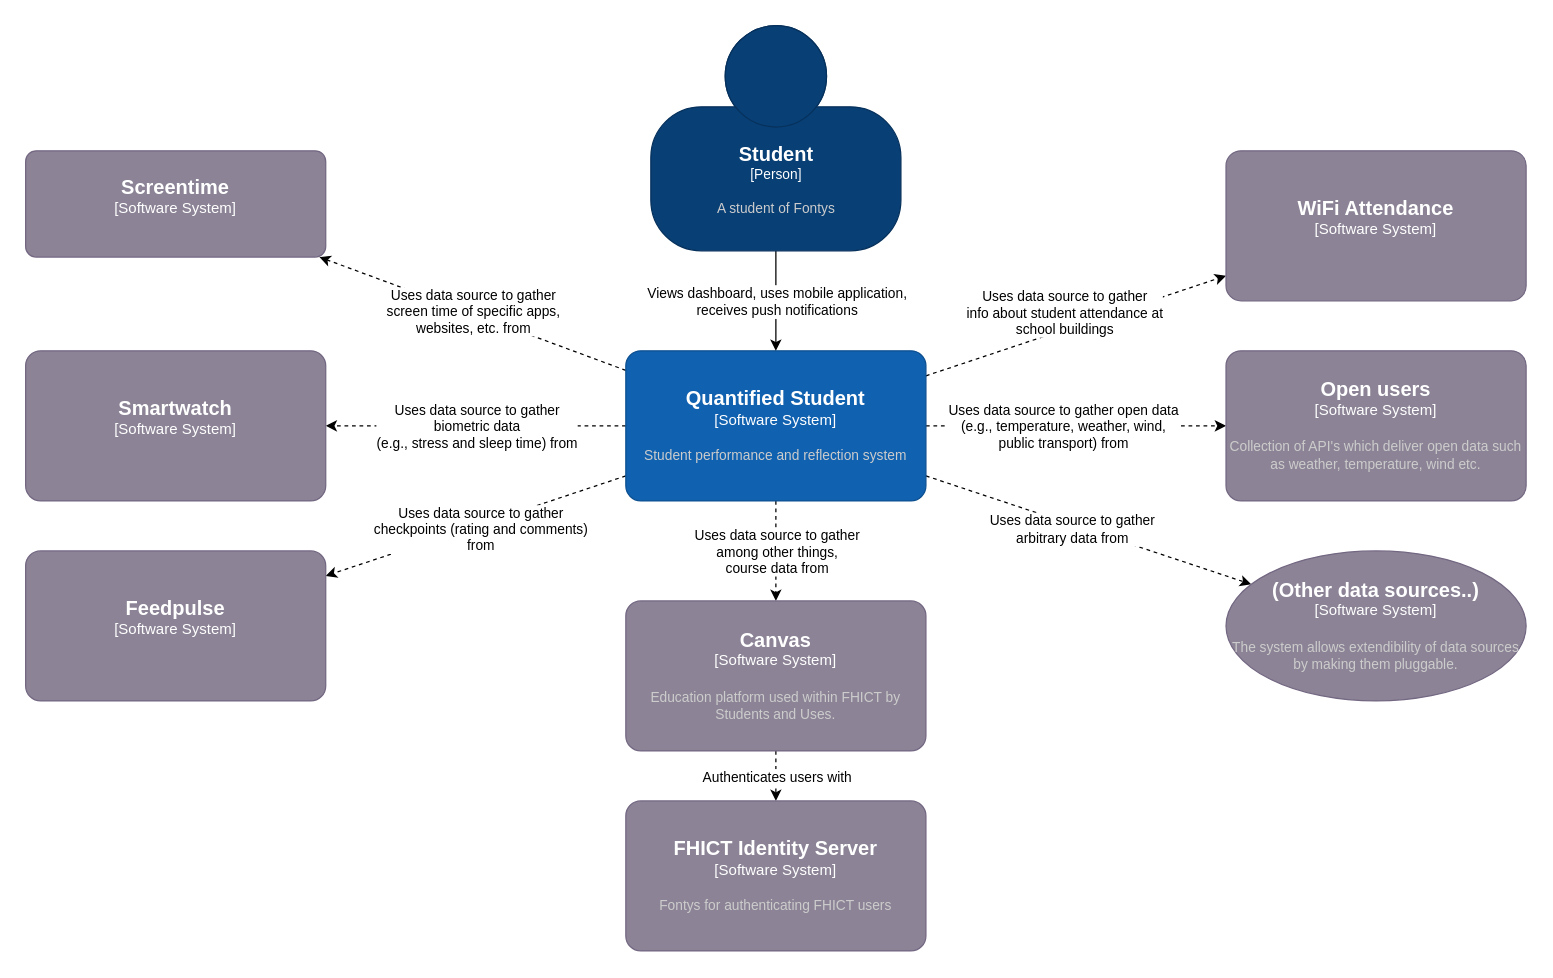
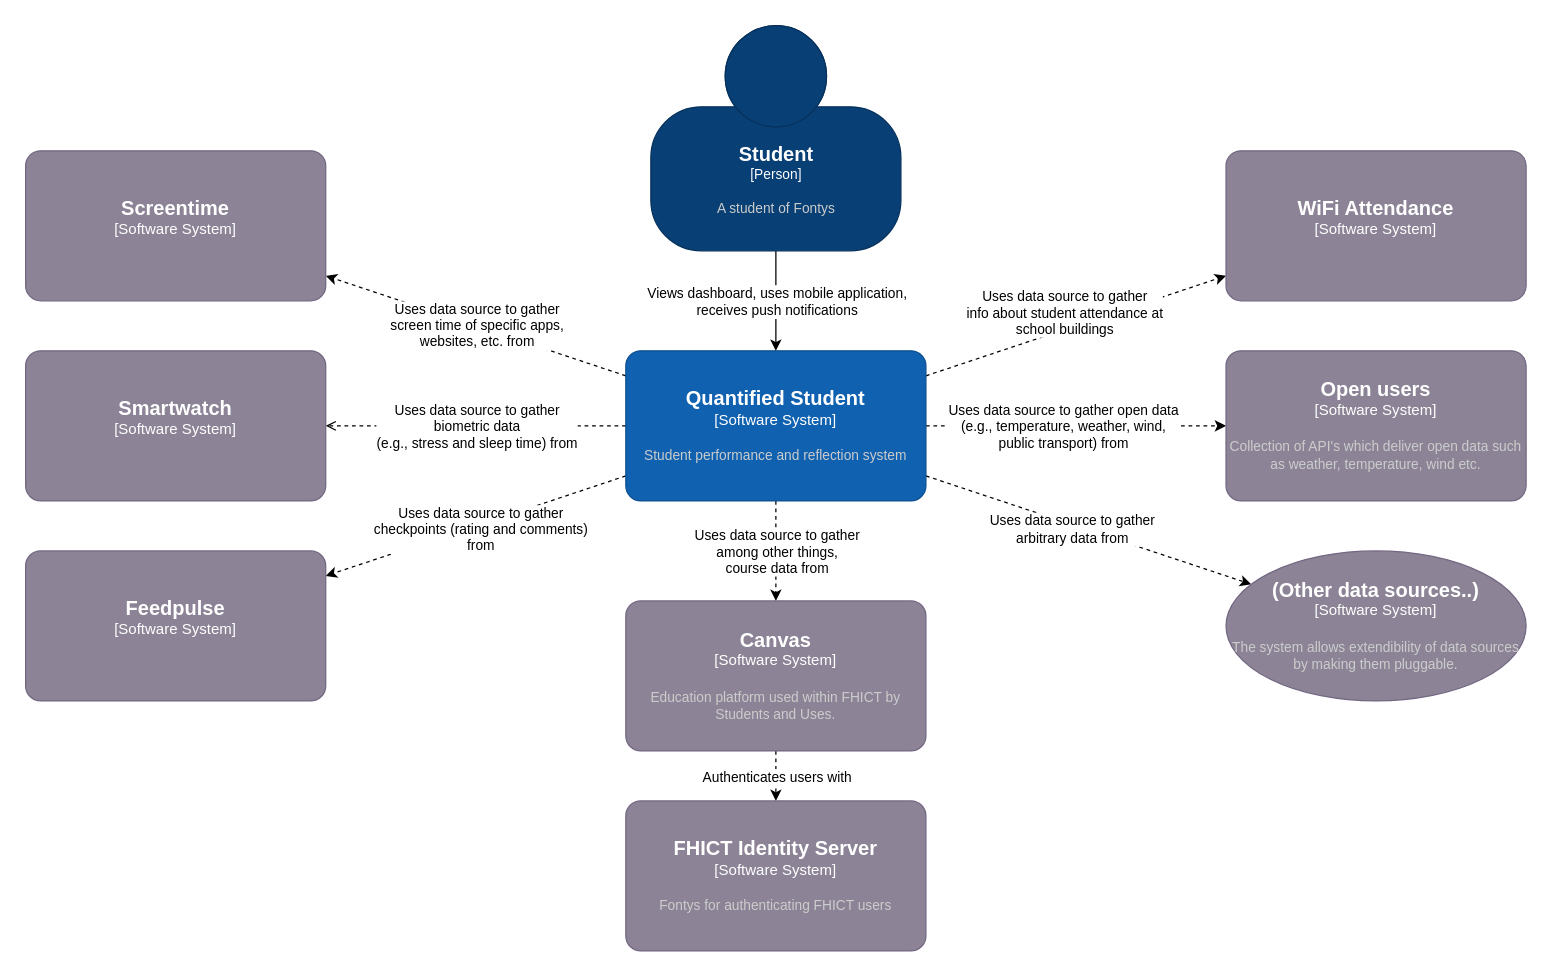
  <mxCell id="0" />
  <mxCell id="1" parent="0" />
  <mxCell id="2" style="edgeStyle=none;rounded=0;orthogonalLoop=1;jettySize=auto;html=1;dashed=1;" edge="1" parent="1" source="16" target="19"><mxGeometry relative="1" as="geometry" /></mxCell>
  <mxCell id="3" value="Uses data source to gather&lt;br&gt;among other things,&lt;br&gt;course data from" style="edgeLabel;html=1;align=center;verticalAlign=middle;resizable=0;points=[];" connectable="0" vertex="1" parent="2"><mxGeometry x="-0.254" y="2" relative="1" as="geometry"><mxPoint x="-2" y="10" as="offset" /></mxGeometry></mxCell>
  <mxCell id="4" style="rounded=0;orthogonalLoop=1;jettySize=auto;html=1;dashed=1;startArrow=none;startFill=0;endArrow=classic;endFill=1;" edge="1" parent="1" source="16" target="24"><mxGeometry relative="1" as="geometry" /></mxCell>
  <mxCell id="5" value="Uses data source to gather open data&lt;br&gt;(e.g., temperature, weather, wind,&lt;br&gt;public transport) from" style="edgeLabel;html=1;align=center;verticalAlign=middle;resizable=0;points=[];" connectable="0" vertex="1" parent="4"><mxGeometry x="0.588" relative="1" as="geometry"><mxPoint x="-82" as="offset" /></mxGeometry></mxCell>
  <mxCell id="6" style="rounded=0;orthogonalLoop=1;jettySize=auto;html=1;dashed=1;startArrow=none;startFill=0;endArrow=classic;endFill=1;" edge="1" parent="1" source="16" target="25"><mxGeometry relative="1" as="geometry" /></mxCell>
  <mxCell id="7" value="Uses data source to gather&lt;br&gt;info about student attendance at&lt;br&gt;school buildings" style="edgeLabel;html=1;align=center;verticalAlign=middle;resizable=0;points=[];" connectable="0" vertex="1" parent="6"><mxGeometry x="0.824" y="-1" relative="1" as="geometry"><mxPoint x="-109" y="22" as="offset" /></mxGeometry></mxCell>
- <mxCell id="8" style="rounded=0;orthogonalLoop=1;jettySize=auto;html=1;dashed=1;" edge="1" parent="1" source="16" target="26"><mxGeometry relative="1" as="geometry" /></mxCell>
+ <mxCell id="8" style="rounded=0;orthogonalLoop=1;jettySize=auto;html=1;dashed=1;endArrow=open;" edge="1" parent="1" source="16" target="26"><mxGeometry relative="1" as="geometry" /></mxCell>
  <mxCell id="9" value="Uses data source to gather&lt;br&gt;biometric data&lt;br&gt;(e.g., stress and sleep time) from" style="edgeLabel;html=1;align=center;verticalAlign=middle;resizable=0;points=[];" connectable="0" vertex="1" parent="8"><mxGeometry x="0.27" relative="1" as="geometry"><mxPoint x="32" as="offset" /></mxGeometry></mxCell>
  <mxCell id="10" style="rounded=0;orthogonalLoop=1;jettySize=auto;html=1;dashed=1;" edge="1" parent="1" source="16" target="27"><mxGeometry relative="1" as="geometry" /></mxCell>
  <mxCell id="11" value="Uses data source to gather&lt;br&gt;screen time of specific apps,&lt;br&gt;websites, etc. from" style="edgeLabel;html=1;align=center;verticalAlign=middle;resizable=0;points=[];" connectable="0" vertex="1" parent="10"><mxGeometry x="0.233" y="-1" relative="1" as="geometry"><mxPoint x="28" y="10" as="offset" /></mxGeometry></mxCell>
  <mxCell id="12" style="rounded=0;orthogonalLoop=1;jettySize=auto;html=1;dashed=1;" edge="1" parent="1" source="16" target="28"><mxGeometry relative="1" as="geometry" /></mxCell>
  <mxCell id="13" value="Uses data source to gather&lt;br&gt;checkpoints (rating and comments)&lt;br&gt;from" style="edgeLabel;html=1;align=center;verticalAlign=middle;resizable=0;points=[];" connectable="0" vertex="1" parent="12"><mxGeometry x="-0.121" y="-1" relative="1" as="geometry"><mxPoint x="-11" y="8" as="offset" /></mxGeometry></mxCell>
  <mxCell id="14" style="rounded=0;orthogonalLoop=1;jettySize=auto;html=1;dashed=1;" edge="1" parent="1" source="16" target="29"><mxGeometry relative="1" as="geometry" /></mxCell>
  <mxCell id="15" value="Uses data source to gather&lt;br&gt;arbitrary data from" style="edgeLabel;html=1;align=center;verticalAlign=middle;resizable=0;points=[];" connectable="0" vertex="1" parent="14"><mxGeometry x="-0.305" y="2" relative="1" as="geometry"><mxPoint x="26" y="14" as="offset" /></mxGeometry></mxCell>
  <mxCell id="16" value="&lt;font style=&quot;font-size: 16px&quot;&gt;&lt;b&gt;Quantified Student&lt;/b&gt;&lt;/font&gt;&lt;div&gt;[Software System]&lt;/div&gt;&lt;br&gt;&lt;div&gt;&lt;font style=&quot;font-size: 11px&quot;&gt;&lt;font color=&quot;#cccccc&quot;&gt;Student performance and reflection system&lt;/font&gt;&lt;/div&gt;" style="rounded=1;whiteSpace=wrap;html=1;labelBackgroundColor=none;fillColor=#1061B0;fontColor=#ffffff;align=center;arcSize=10;strokeColor=#0D5091;metaEdit=1;resizable=0;points=[[0.25,0,0],[0.5,0,0],[0.75,0,0],[1,0.25,0],[1,0.5,0],[1,0.75,0],[0.75,1,0],[0.5,1,0],[0.25,1,0],[0,0.75,0],[0,0.5,0],[0,0.25,0]];" vertex="1" parent="1"><mxGeometry x="500" y="280" width="240" height="120" as="geometry" /></mxCell>
  <mxCell id="17" value="" style="edgeStyle=orthogonalEdgeStyle;rounded=0;orthogonalLoop=1;jettySize=auto;html=1;dashed=1;" edge="1" parent="1" source="19" target="23"><mxGeometry relative="1" as="geometry" /></mxCell>
  <mxCell id="18" value="Authenticates users with" style="edgeLabel;html=1;align=center;verticalAlign=middle;resizable=0;points=[];" connectable="0" vertex="1" parent="17"><mxGeometry x="-0.156" y="-3" relative="1" as="geometry"><mxPoint x="3" y="3" as="offset" /></mxGeometry></mxCell>
  <mxCell id="19" value="&lt;font style=&quot;font-size: 16px&quot;&gt;&lt;b&gt;Canvas&lt;/b&gt;&lt;/font&gt;&lt;div&gt;[Software System]&lt;/div&gt;&lt;br&gt;&lt;div&gt;&lt;font style=&quot;font-size: 11px&quot;&gt;&lt;font color=&quot;#cccccc&quot;&gt;Education platform used within FHICT by Students and Uses.&lt;/font&gt;&lt;/div&gt;" style="rounded=1;whiteSpace=wrap;html=1;labelBackgroundColor=none;fillColor=#8C8496;fontColor=#ffffff;align=center;arcSize=10;strokeColor=#736782;metaEdit=1;resizable=0;points=[[0.25,0,0],[0.5,0,0],[0.75,0,0],[1,0.25,0],[1,0.5,0],[1,0.75,0],[0.75,1,0],[0.5,1,0],[0.25,1,0],[0,0.75,0],[0,0.5,0],[0,0.25,0]];" vertex="1" parent="1"><mxGeometry x="500" y="480" width="240" height="120" as="geometry" /></mxCell>
  <mxCell id="20" style="edgeStyle=orthogonalEdgeStyle;rounded=0;orthogonalLoop=1;jettySize=auto;html=1;" edge="1" parent="1" source="22" target="16"><mxGeometry relative="1" as="geometry" /></mxCell>
  <mxCell id="21" value="Views dashboard, uses mobile application,&lt;br&gt;receives push notifications" style="edgeLabel;html=1;align=center;verticalAlign=middle;resizable=0;points=[];" connectable="0" vertex="1" parent="20"><mxGeometry x="-0.311" relative="1" as="geometry"><mxPoint y="12" as="offset" /></mxGeometry></mxCell>
  <mxCell id="22" value="&lt;font style=&quot;font-size: 16px&quot;&gt;&lt;b&gt;Student&lt;/b&gt;&lt;/font&gt;&lt;div&gt;[Person]&lt;/div&gt;&lt;br&gt;&lt;div&gt;&lt;font style=&quot;font-size: 11px&quot;&gt;&lt;font color=&quot;#cccccc&quot;&gt;A student of Fontys&lt;/font&gt;&lt;/div&gt;" style="html=1;fontSize=11;dashed=0;whitespace=wrap;fillColor=#083F75;strokeColor=#06315C;fontColor=#ffffff;shape=mxgraph.c4.person2;align=center;metaEdit=1;points=[[0.5,0,0],[1,0.5,0],[1,0.75,0],[0.75,1,0],[0.5,1,0],[0.25,1,0],[0,0.75,0],[0,0.5,0]];resizable=0;" vertex="1" parent="1"><mxGeometry x="520" y="20" width="200" height="180" as="geometry" /></mxCell>
  <mxCell id="23" value="&lt;font style=&quot;font-size: 16px&quot;&gt;&lt;b&gt;FHICT Identity Server&lt;/b&gt;&lt;/font&gt;&lt;div&gt;[Software System]&lt;/div&gt;&lt;br&gt;&lt;div&gt;&lt;font style=&quot;font-size: 11px&quot;&gt;&lt;font color=&quot;#cccccc&quot;&gt;Fontys for authenticating FHICT users&lt;/font&gt;&lt;/div&gt;" style="rounded=1;whiteSpace=wrap;html=1;labelBackgroundColor=none;fillColor=#8C8496;fontColor=#ffffff;align=center;arcSize=10;strokeColor=#736782;metaEdit=1;resizable=0;points=[[0.25,0,0],[0.5,0,0],[0.75,0,0],[1,0.25,0],[1,0.5,0],[1,0.75,0],[0.75,1,0],[0.5,1,0],[0.25,1,0],[0,0.75,0],[0,0.5,0],[0,0.25,0]];" vertex="1" parent="1"><mxGeometry x="500" y="639.94" width="240" height="120" as="geometry" /></mxCell>
  <mxCell id="24" value="&lt;font style=&quot;font-size: 16px&quot;&gt;&lt;b&gt;Open users&lt;/b&gt;&lt;/font&gt;&lt;div&gt;[Software System]&lt;/div&gt;&lt;br&gt;&lt;div&gt;&lt;font style=&quot;font-size: 11px&quot;&gt;&lt;font color=&quot;#cccccc&quot;&gt;Collection of API's which deliver open data such as weather, temperature, wind etc.&lt;/font&gt;&lt;/div&gt;" style="rounded=1;whiteSpace=wrap;html=1;labelBackgroundColor=none;fillColor=#8C8496;fontColor=#ffffff;align=center;arcSize=10;strokeColor=#736782;metaEdit=1;resizable=0;points=[[0.25,0,0],[0.5,0,0],[0.75,0,0],[1,0.25,0],[1,0.5,0],[1,0.75,0],[0.75,1,0],[0.5,1,0],[0.25,1,0],[0,0.75,0],[0,0.5,0],[0,0.25,0]];" vertex="1" parent="1"><mxGeometry x="980" y="280" width="240" height="120" as="geometry" /></mxCell>
  <mxCell id="25" value="&lt;font style=&quot;font-size: 16px&quot;&gt;&lt;b&gt;WiFi Attendance&lt;/b&gt;&lt;/font&gt;&lt;div&gt;[Software System]&lt;/div&gt;&lt;br&gt;&lt;div&gt;&lt;font style=&quot;font-size: 11px&quot;&gt;&lt;font color=&quot;#cccccc&quot;&gt;&lt;/font&gt;&lt;/div&gt;" style="rounded=1;whiteSpace=wrap;html=1;labelBackgroundColor=none;fillColor=#8C8496;fontColor=#ffffff;align=center;arcSize=10;strokeColor=#736782;metaEdit=1;resizable=0;points=[[0.25,0,0],[0.5,0,0],[0.75,0,0],[1,0.25,0],[1,0.5,0],[1,0.75,0],[0.75,1,0],[0.5,1,0],[0.25,1,0],[0,0.75,0],[0,0.5,0],[0,0.25,0]];" vertex="1" parent="1"><mxGeometry x="980" y="120" width="240" height="120" as="geometry" /></mxCell>
  <mxCell id="26" value="&lt;font style=&quot;font-size: 16px&quot;&gt;&lt;b&gt;Smartwatch&lt;/b&gt;&lt;/font&gt;&lt;div&gt;[Software System]&lt;/div&gt;&lt;br&gt;&lt;div&gt;&lt;font style=&quot;font-size: 11px&quot;&gt;&lt;font color=&quot;#cccccc&quot;&gt;&lt;/font&gt;&lt;/div&gt;" style="rounded=1;whiteSpace=wrap;html=1;labelBackgroundColor=none;fillColor=#8C8496;fontColor=#ffffff;align=center;arcSize=10;strokeColor=#736782;metaEdit=1;resizable=0;points=[[0.25,0,0],[0.5,0,0],[0.75,0,0],[1,0.25,0],[1,0.5,0],[1,0.75,0],[0.75,1,0],[0.5,1,0],[0.25,1,0],[0,0.75,0],[0,0.5,0],[0,0.25,0]];" vertex="1" parent="1"><mxGeometry x="20" y="280" width="240" height="120" as="geometry" /></mxCell>
- <mxCell id="27" value="&lt;font style=&quot;font-size: 16px&quot;&gt;&lt;b&gt;Screentime&lt;/b&gt;&lt;/font&gt;&lt;div&gt;[Software System]&lt;/div&gt;&lt;br&gt;&lt;div&gt;&lt;font style=&quot;font-size: 11px&quot;&gt;&lt;font color=&quot;#cccccc&quot;&gt;&lt;/font&gt;&lt;/div&gt;" style="rounded=1;whiteSpace=wrap;html=1;labelBackgroundColor=none;fillColor=#8C8496;fontColor=#ffffff;align=center;arcSize=10;strokeColor=#736782;metaEdit=1;resizable=0;points=[[0.25,0,0],[0.5,0,0],[0.75,0,0],[1,0.25,0],[1,0.5,0],[1,0.75,0],[0.75,1,0],[0.5,1,0],[0.25,1,0],[0,0.75,0],[0,0.5,0],[0,0.25,0]];" vertex="1" parent="1"><mxGeometry x="20" y="120" width="240" height="85" as="geometry" /></mxCell>
+ <mxCell id="27" value="&lt;font style=&quot;font-size: 16px&quot;&gt;&lt;b&gt;Screentime&lt;/b&gt;&lt;/font&gt;&lt;div&gt;[Software System]&lt;/div&gt;&lt;br&gt;&lt;div&gt;&lt;font style=&quot;font-size: 11px&quot;&gt;&lt;font color=&quot;#cccccc&quot;&gt;&lt;/font&gt;&lt;/div&gt;" style="rounded=1;whiteSpace=wrap;html=1;labelBackgroundColor=none;fillColor=#8C8496;fontColor=#ffffff;align=center;arcSize=10;strokeColor=#736782;metaEdit=1;resizable=0;points=[[0.25,0,0],[0.5,0,0],[0.75,0,0],[1,0.25,0],[1,0.5,0],[1,0.75,0],[0.75,1,0],[0.5,1,0],[0.25,1,0],[0,0.75,0],[0,0.5,0],[0,0.25,0]];" vertex="1" parent="1"><mxGeometry x="20" y="120" width="240" height="120" as="geometry" /></mxCell>
  <mxCell id="28" value="&lt;font style=&quot;font-size: 16px&quot;&gt;&lt;b&gt;Feedpulse&lt;/b&gt;&lt;/font&gt;&lt;div&gt;[Software System]&lt;/div&gt;&lt;br&gt;&lt;div&gt;&lt;font style=&quot;font-size: 11px&quot;&gt;&lt;font color=&quot;#cccccc&quot;&gt;&lt;/font&gt;&lt;/div&gt;" style="rounded=1;whiteSpace=wrap;html=1;labelBackgroundColor=none;fillColor=#8C8496;fontColor=#ffffff;align=center;arcSize=10;strokeColor=#736782;metaEdit=1;resizable=0;points=[[0.25,0,0],[0.5,0,0],[0.75,0,0],[1,0.25,0],[1,0.5,0],[1,0.75,0],[0.75,1,0],[0.5,1,0],[0.25,1,0],[0,0.75,0],[0,0.5,0],[0,0.25,0]];" vertex="1" parent="1"><mxGeometry x="20" y="440" width="240" height="120" as="geometry" /></mxCell>
  <mxCell id="29" value="&lt;font style=&quot;font-size: 16px&quot;&gt;&lt;b&gt;(Other data sources..)&lt;/b&gt;&lt;/font&gt;&lt;div&gt;[Software System]&lt;/div&gt;&lt;br&gt;&lt;div&gt;&lt;font style=&quot;font-size: 11px&quot;&gt;&lt;font color=&quot;#cccccc&quot;&gt;The system allows extendibility of data sources by making them pluggable. &lt;/font&gt;&lt;/div&gt;" style="ellipse;whiteSpace=wrap;html=1;labelBackgroundColor=none;fillColor=#8C8496;fontColor=#ffffff;align=center;arcSize=10;strokeColor=#736782;metaEdit=1;resizable=0;points=[[0.25,0,0],[0.5,0,0],[0.75,0,0],[1,0.25,0],[1,0.5,0],[1,0.75,0],[0.75,1,0],[0.5,1,0],[0.25,1,0],[0,0.75,0],[0,0.5,0],[0,0.25,0]];" vertex="1" parent="1"><mxGeometry x="980" y="440" width="240" height="120" as="geometry" /></mxCell>
